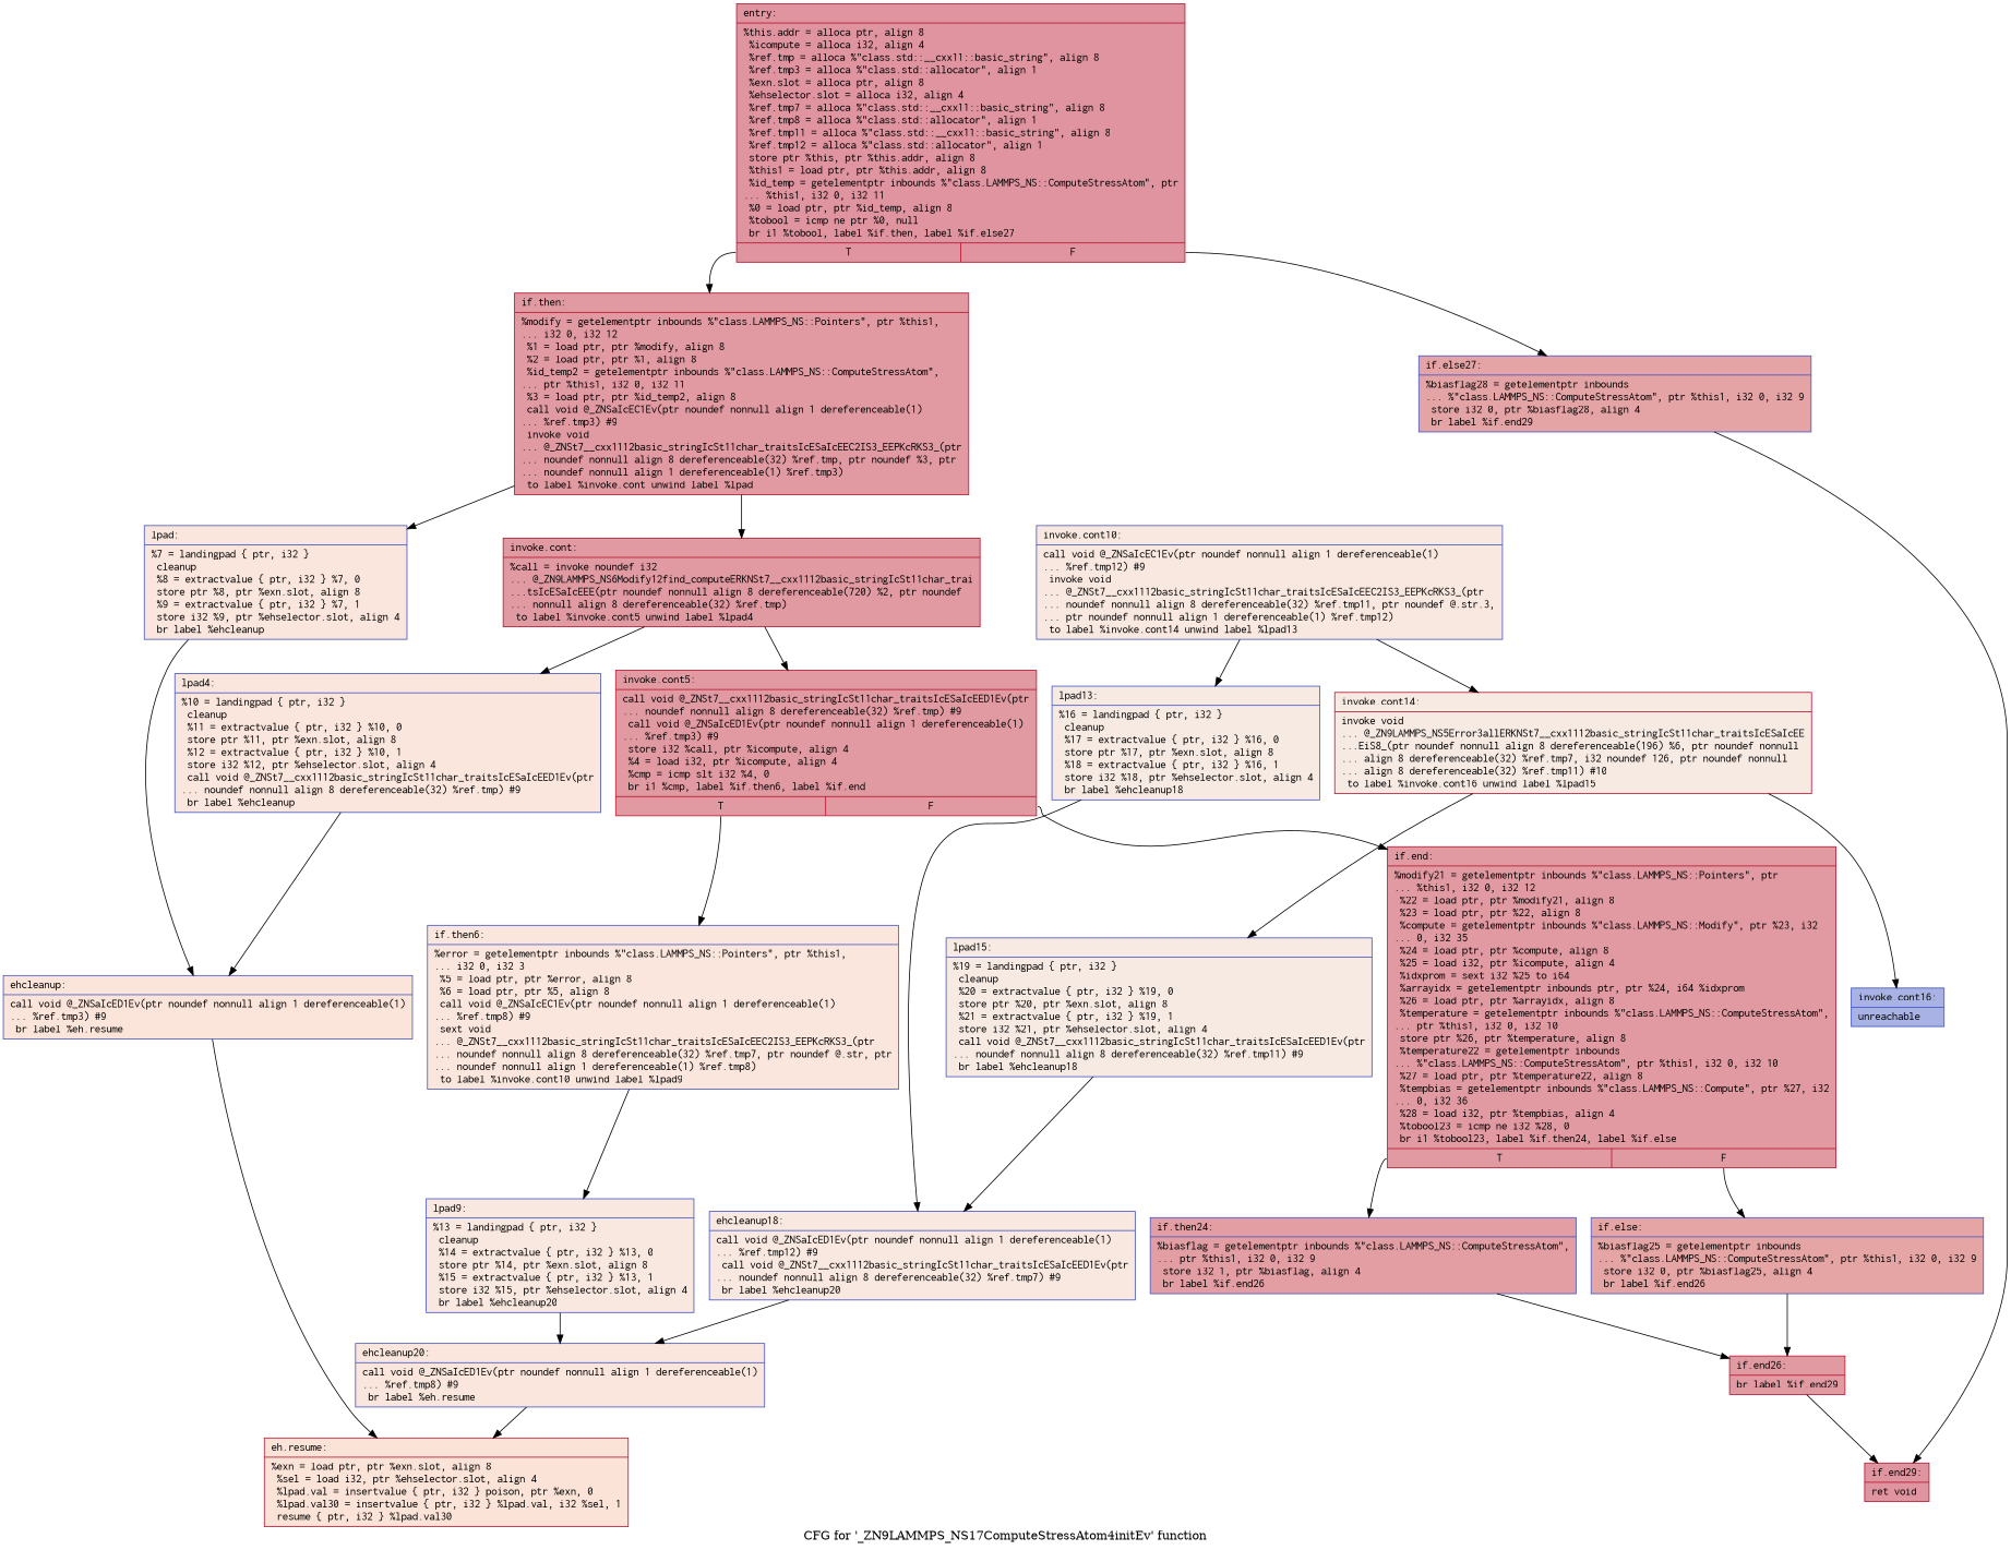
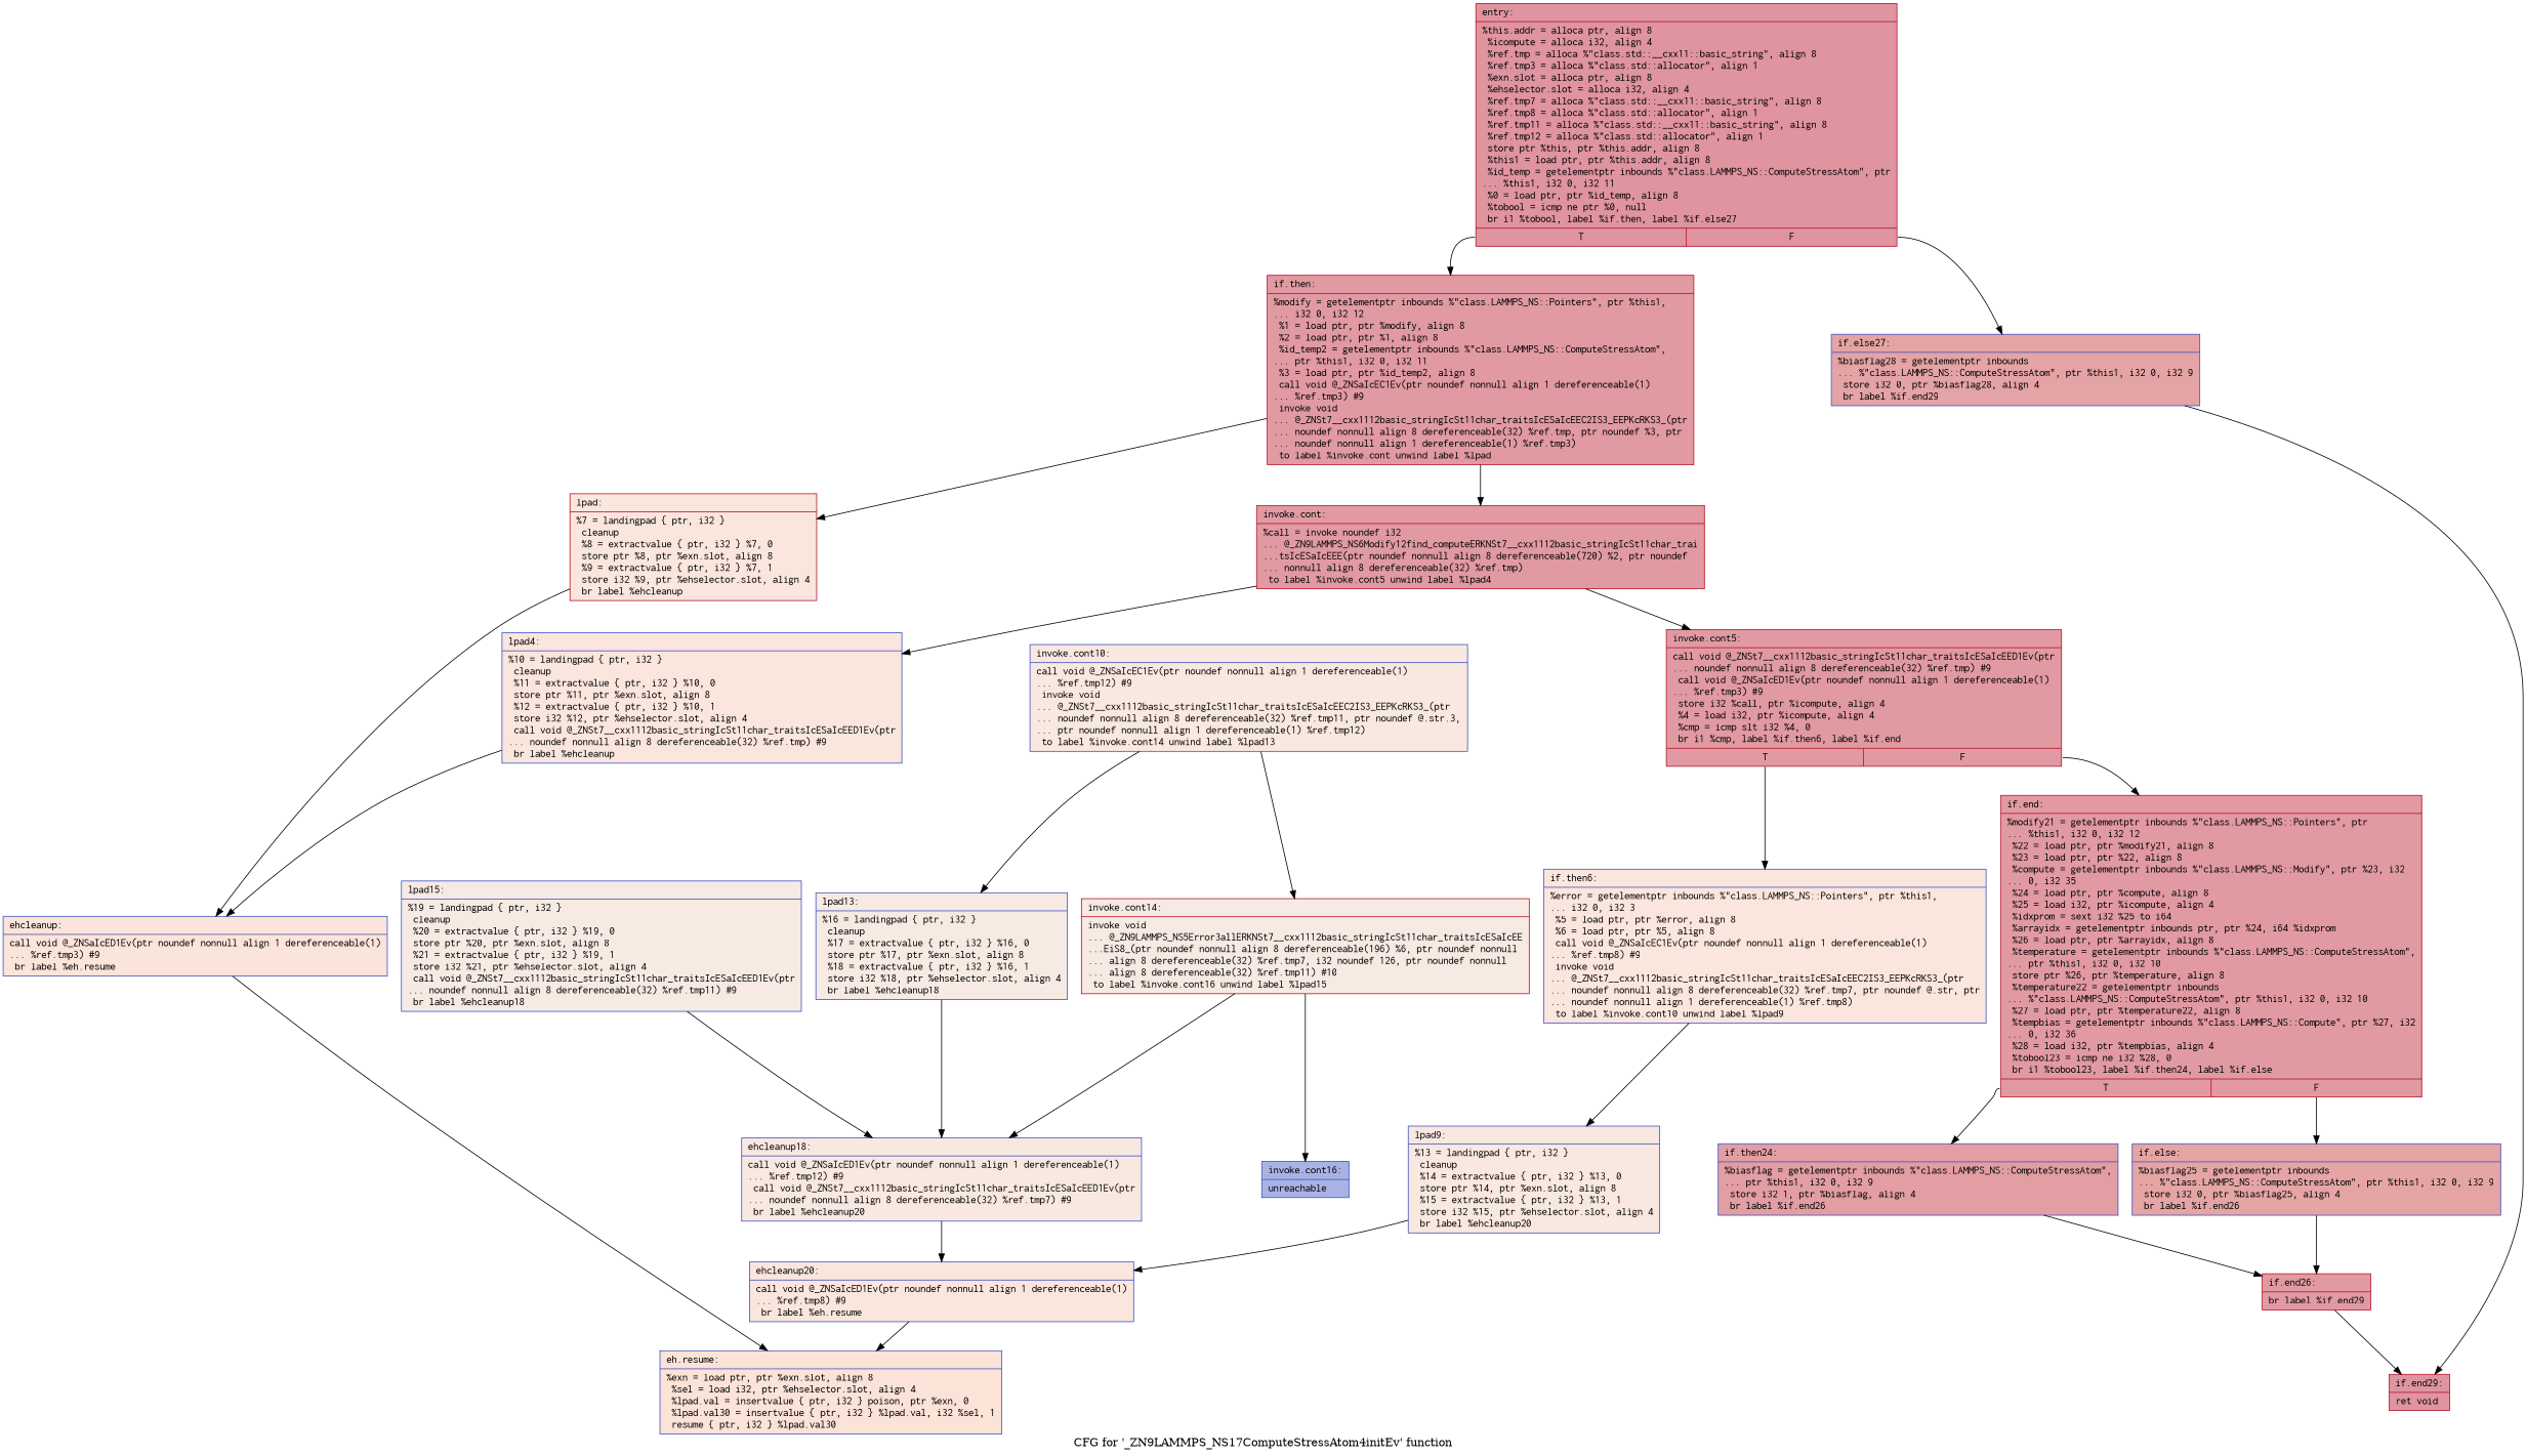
  digraph {
    label="CFG for '_ZN9LAMMPS_NS17ComputeStressAtom4initEv' function"
    node [color="#3d50c3ff" fillcolor="#bb1b2c70" fontname=Courier shape=record style=filled]
    n1 [color="#b70d28ff" fillcolor="#b70d2870" label="{entry:\l|  %this.addr = alloca ptr, align 8\l  %icompute = alloca i32, align 4\l  %ref.tmp = alloca %\"class.std::__cxx11::basic_string\", align 8\l  %ref.tmp3 = alloca %\"class.std::allocator\", align 1\l  %exn.slot = alloca ptr, align 8\l  %ehselector.slot = alloca i32, align 4\l  %ref.tmp7 = alloca %\"class.std::__cxx11::basic_string\", align 8\l  %ref.tmp8 = alloca %\"class.std::allocator\", align 1\l  %ref.tmp11 = alloca %\"class.std::__cxx11::basic_string\", align 8\l  %ref.tmp12 = alloca %\"class.std::allocator\", align 1\l  store ptr %this, ptr %this.addr, align 8\l  %this1 = load ptr, ptr %this.addr, align 8\l  %id_temp = getelementptr inbounds %\"class.LAMMPS_NS::ComputeStressAtom\", ptr\l... %this1, i32 0, i32 11\l  %0 = load ptr, ptr %id_temp, align 8\l  %tobool = icmp ne ptr %0, null\l  br i1 %tobool, label %if.then, label %if.else27\l|{<s0>T|<s1>F}}"]
    n2 [color="#b70d28ff" label="{if.then:\l|  %modify = getelementptr inbounds %\"class.LAMMPS_NS::Pointers\", ptr %this1,\l... i32 0, i32 12\l  %1 = load ptr, ptr %modify, align 8\l  %2 = load ptr, ptr %1, align 8\l  %id_temp2 = getelementptr inbounds %\"class.LAMMPS_NS::ComputeStressAtom\",\l... ptr %this1, i32 0, i32 11\l  %3 = load ptr, ptr %id_temp2, align 8\l  call void @_ZNSaIcEC1Ev(ptr noundef nonnull align 1 dereferenceable(1)\l... %ref.tmp3) #9\l  invoke void\l... @_ZNSt7__cxx1112basic_stringIcSt11char_traitsIcESaIcEEC2IS3_EEPKcRKS3_(ptr\l... noundef nonnull align 8 dereferenceable(32) %ref.tmp, ptr noundef %3, ptr\l... noundef nonnull align 1 dereferenceable(1) %ref.tmp3)\l          to label %invoke.cont unwind label %lpad\l}"]
    n3 [fillcolor="#c32e3170" label="{if.else27:\l|  %biasflag28 = getelementptr inbounds\l... %\"class.LAMMPS_NS::ComputeStressAtom\", ptr %this1, i32 0, i32 9\l  store i32 0, ptr %biasflag28, align 4\l  br label %if.end29\l}"]
    n4 [color="#b70d28ff" label="{invoke.cont:\l|  %call = invoke noundef i32\l... @_ZN9LAMMPS_NS6Modify12find_computeERKNSt7__cxx1112basic_stringIcSt11char_trai\l...tsIcESaIcEEE(ptr noundef nonnull align 8 dereferenceable(720) %2, ptr noundef\l... nonnull align 8 dereferenceable(32) %ref.tmp)\l          to label %invoke.cont5 unwind label %lpad4\l}"]
-   n5 [fillcolor="#f3c7b170" label="{lpad:\l|  %7 = landingpad \{ ptr, i32 \}\l          cleanup\l  %8 = extractvalue \{ ptr, i32 \} %7, 0\l  store ptr %8, ptr %exn.slot, align 8\l  %9 = extractvalue \{ ptr, i32 \} %7, 1\l  store i32 %9, ptr %ehselector.slot, align 4\l  br label %ehcleanup\l}"]
+   n5 [color="#b70d28ff" fillcolor="#f3c7b170" label="{lpad:\l|  %7 = landingpad \{ ptr, i32 \}\l          cleanup\l  %8 = extractvalue \{ ptr, i32 \} %7, 0\l  store ptr %8, ptr %exn.slot, align 8\l  %9 = extractvalue \{ ptr, i32 \} %7, 1\l  store i32 %9, ptr %ehselector.slot, align 4\l  br label %ehcleanup\l}"]
    n6 [color="#b70d28ff" fillcolor="#b70d2870" label="{if.end29:\l|  ret void\l}"]
    n7 [color="#b70d28ff" label="{invoke.cont5:\l|  call void @_ZNSt7__cxx1112basic_stringIcSt11char_traitsIcESaIcEED1Ev(ptr\l... noundef nonnull align 8 dereferenceable(32) %ref.tmp) #9\l  call void @_ZNSaIcED1Ev(ptr noundef nonnull align 1 dereferenceable(1)\l... %ref.tmp3) #9\l  store i32 %call, ptr %icompute, align 4\l  %4 = load i32, ptr %icompute, align 4\l  %cmp = icmp slt i32 %4, 0\l  br i1 %cmp, label %if.then6, label %if.end\l|{<s0>T|<s1>F}}"]
    n8 [fillcolor="#f3c7b170" label="{lpad4:\l|  %10 = landingpad \{ ptr, i32 \}\l          cleanup\l  %11 = extractvalue \{ ptr, i32 \} %10, 0\l  store ptr %11, ptr %exn.slot, align 8\l  %12 = extractvalue \{ ptr, i32 \} %10, 1\l  store i32 %12, ptr %ehselector.slot, align 4\l  call void @_ZNSt7__cxx1112basic_stringIcSt11char_traitsIcESaIcEED1Ev(ptr\l... noundef nonnull align 8 dereferenceable(32) %ref.tmp) #9\l  br label %ehcleanup\l}"]
    n9 [fillcolor="#f5c1a970" label="{ehcleanup:\l|  call void @_ZNSaIcED1Ev(ptr noundef nonnull align 1 dereferenceable(1)\l... %ref.tmp3) #9\l  br label %eh.resume\l}"]
-   n10 [fillcolor="#f3c7b170" label="{if.then6:\l|  %error = getelementptr inbounds %\"class.LAMMPS_NS::Pointers\", ptr %this1,\l... i32 0, i32 3\l  %5 = load ptr, ptr %error, align 8\l  %6 = load ptr, ptr %5, align 8\l  call void @_ZNSaIcEC1Ev(ptr noundef nonnull align 1 dereferenceable(1)\l... %ref.tmp8) #9\l  sext void\l... @_ZNSt7__cxx1112basic_stringIcSt11char_traitsIcESaIcEEC2IS3_EEPKcRKS3_(ptr\l... noundef nonnull align 8 dereferenceable(32) %ref.tmp7, ptr noundef @.str, ptr\l... noundef nonnull align 1 dereferenceable(1) %ref.tmp8)\l          to label %invoke.cont10 unwind label %lpad9\l}"]
+   n10 [fillcolor="#f3c7b170" label="{if.then6:\l|  %error = getelementptr inbounds %\"class.LAMMPS_NS::Pointers\", ptr %this1,\l... i32 0, i32 3\l  %5 = load ptr, ptr %error, align 8\l  %6 = load ptr, ptr %5, align 8\l  call void @_ZNSaIcEC1Ev(ptr noundef nonnull align 1 dereferenceable(1)\l... %ref.tmp8) #9\l  invoke void\l... @_ZNSt7__cxx1112basic_stringIcSt11char_traitsIcESaIcEEC2IS3_EEPKcRKS3_(ptr\l... noundef nonnull align 8 dereferenceable(32) %ref.tmp7, ptr noundef @.str, ptr\l... noundef nonnull align 1 dereferenceable(1) %ref.tmp8)\l          to label %invoke.cont10 unwind label %lpad9\l}"]
    n11 [color="#b70d28ff" label="{if.end:\l|  %modify21 = getelementptr inbounds %\"class.LAMMPS_NS::Pointers\", ptr\l... %this1, i32 0, i32 12\l  %22 = load ptr, ptr %modify21, align 8\l  %23 = load ptr, ptr %22, align 8\l  %compute = getelementptr inbounds %\"class.LAMMPS_NS::Modify\", ptr %23, i32\l... 0, i32 35\l  %24 = load ptr, ptr %compute, align 8\l  %25 = load i32, ptr %icompute, align 4\l  %idxprom = sext i32 %25 to i64\l  %arrayidx = getelementptr inbounds ptr, ptr %24, i64 %idxprom\l  %26 = load ptr, ptr %arrayidx, align 8\l  %temperature = getelementptr inbounds %\"class.LAMMPS_NS::ComputeStressAtom\",\l... ptr %this1, i32 0, i32 10\l  store ptr %26, ptr %temperature, align 8\l  %temperature22 = getelementptr inbounds\l... %\"class.LAMMPS_NS::ComputeStressAtom\", ptr %this1, i32 0, i32 10\l  %27 = load ptr, ptr %temperature22, align 8\l  %tempbias = getelementptr inbounds %\"class.LAMMPS_NS::Compute\", ptr %27, i32\l... 0, i32 36\l  %28 = load i32, ptr %tempbias, align 4\l  %tobool23 = icmp ne i32 %28, 0\l  br i1 %tobool23, label %if.then24, label %if.else\l|{<s0>T|<s1>F}}"]
-   n12 [color="#b70d28ff" fillcolor="#f6bfa670" label="{eh.resume:\l|  %exn = load ptr, ptr %exn.slot, align 8\l  %sel = load i32, ptr %ehselector.slot, align 4\l  %lpad.val = insertvalue \{ ptr, i32 \} poison, ptr %exn, 0\l  %lpad.val30 = insertvalue \{ ptr, i32 \} %lpad.val, i32 %sel, 1\l  resume \{ ptr, i32 \} %lpad.val30\l}"]
+   n12 [fillcolor="#f6bfa670" label="{eh.resume:\l|  %exn = load ptr, ptr %exn.slot, align 8\l  %sel = load i32, ptr %ehselector.slot, align 4\l  %lpad.val = insertvalue \{ ptr, i32 \} poison, ptr %exn, 0\l  %lpad.val30 = insertvalue \{ ptr, i32 \} %lpad.val, i32 %sel, 1\l  resume \{ ptr, i32 \} %lpad.val30\l}"]
    n13 [fillcolor="#f1ccb870" label="{lpad9:\l|  %13 = landingpad \{ ptr, i32 \}\l          cleanup\l  %14 = extractvalue \{ ptr, i32 \} %13, 0\l  store ptr %14, ptr %exn.slot, align 8\l  %15 = extractvalue \{ ptr, i32 \} %13, 1\l  store i32 %15, ptr %ehselector.slot, align 4\l  br label %ehcleanup20\l}"]
    n14 [fillcolor="#be242e70" label="{if.then24:\l|  %biasflag = getelementptr inbounds %\"class.LAMMPS_NS::ComputeStressAtom\",\l... ptr %this1, i32 0, i32 9\l  store i32 1, ptr %biasflag, align 4\l  br label %if.end26\l}"]
    n15 [fillcolor="#c5333470" label="{if.else:\l|  %biasflag25 = getelementptr inbounds\l... %\"class.LAMMPS_NS::ComputeStressAtom\", ptr %this1, i32 0, i32 9\l  store i32 0, ptr %biasflag25, align 4\l  br label %if.end26\l}"]
    n16 [fillcolor="#f1ccb870" label="{invoke.cont10:\l|  call void @_ZNSaIcEC1Ev(ptr noundef nonnull align 1 dereferenceable(1)\l... %ref.tmp12) #9\l  invoke void\l... @_ZNSt7__cxx1112basic_stringIcSt11char_traitsIcESaIcEEC2IS3_EEPKcRKS3_(ptr\l... noundef nonnull align 8 dereferenceable(32) %ref.tmp11, ptr noundef @.str.3,\l... ptr noundef nonnull align 1 dereferenceable(1) %ref.tmp12)\l          to label %invoke.cont14 unwind label %lpad13\l}"]
    n17 [color="#b70d28ff" fillcolor="#eed0c070" label="{invoke.cont14:\l|  invoke void\l... @_ZN9LAMMPS_NS5Error3allERKNSt7__cxx1112basic_stringIcSt11char_traitsIcESaIcEE\l...EiS8_(ptr noundef nonnull align 8 dereferenceable(196) %6, ptr noundef nonnull\l... align 8 dereferenceable(32) %ref.tmp7, i32 noundef 126, ptr noundef nonnull\l... align 8 dereferenceable(32) %ref.tmp11) #10\l          to label %invoke.cont16 unwind label %lpad15\l}"]
    n18 [fillcolor="#eed0c070" label="{lpad13:\l|  %16 = landingpad \{ ptr, i32 \}\l          cleanup\l  %17 = extractvalue \{ ptr, i32 \} %16, 0\l  store ptr %17, ptr %exn.slot, align 8\l  %18 = extractvalue \{ ptr, i32 \} %16, 1\l  store i32 %18, ptr %ehselector.slot, align 4\l  br label %ehcleanup18\l}"]
    n19 [fillcolor="#f3c7b170" label="{ehcleanup20:\l|  call void @_ZNSaIcED1Ev(ptr noundef nonnull align 1 dereferenceable(1)\l... %ref.tmp8) #9\l  br label %eh.resume\l}"]
    n20 [color="#b70d28ff" label="{if.end26:\l|  br label %if.end29\l}"]
    n21 [fillcolor="#3d50c370" label="{invoke.cont16:\l|  unreachable\l}"]
    n22 [fillcolor="#eed0c070" label="{lpad15:\l|  %19 = landingpad \{ ptr, i32 \}\l          cleanup\l  %20 = extractvalue \{ ptr, i32 \} %19, 0\l  store ptr %20, ptr %exn.slot, align 8\l  %21 = extractvalue \{ ptr, i32 \} %19, 1\l  store i32 %21, ptr %ehselector.slot, align 4\l  call void @_ZNSt7__cxx1112basic_stringIcSt11char_traitsIcESaIcEED1Ev(ptr\l... noundef nonnull align 8 dereferenceable(32) %ref.tmp11) #9\l  br label %ehcleanup18\l}"]
    n23 [fillcolor="#f1ccb870" label="{ehcleanup18:\l|  call void @_ZNSaIcED1Ev(ptr noundef nonnull align 1 dereferenceable(1)\l... %ref.tmp12) #9\l  call void @_ZNSt7__cxx1112basic_stringIcSt11char_traitsIcESaIcEED1Ev(ptr\l... noundef nonnull align 8 dereferenceable(32) %ref.tmp7) #9\l  br label %ehcleanup20\l}"]
    n1 -> n2 [tailport=s0]
    n1 -> n3 [tailport=s1]
    n2 -> n4
    n2 -> n5
    n3 -> n6
    n4 -> n7
    n4 -> n8
    n5 -> n9
    n7 -> n10 [tailport=s0]
    n7 -> n11 [tailport=s1]
    n8 -> n9
    n9 -> n12
    n10 -> n13
    n11 -> n14 [tailport=s0]
    n11 -> n15 [tailport=s1]
    n13 -> n19
    n14 -> n20
    n15 -> n20
    n16 -> n17
    n16 -> n18
    n17 -> n21
-   n17 -> n22
+   n17 -> n23
    n18 -> n23
    n19 -> n12
    n20 -> n6
    n22 -> n23
    n23 -> n19
  }
